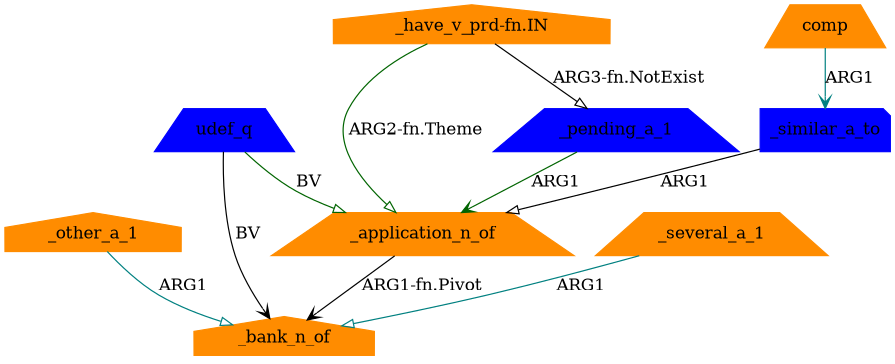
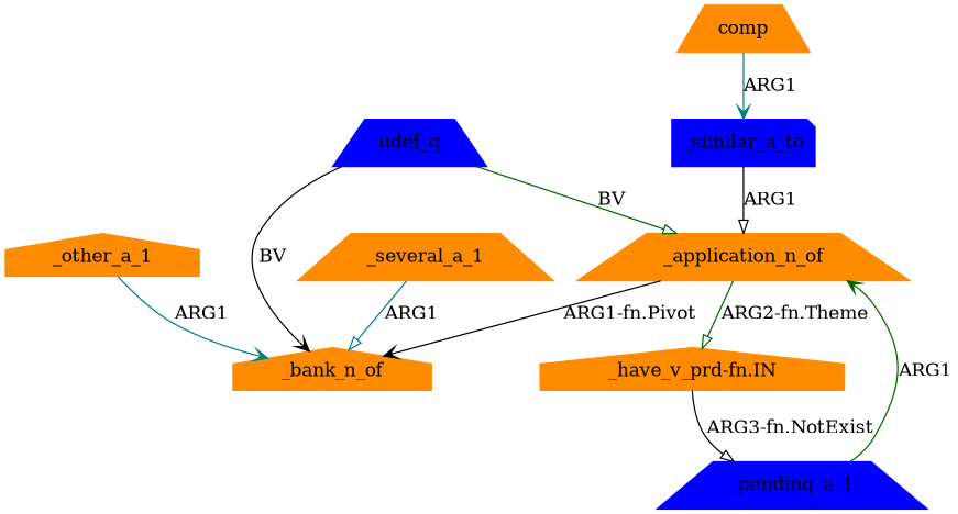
  digraph {
    node [color=darkorange shape=trapezium style=filled]
    edge [arrowhead=onormal color=black]
    _similar_a_to [color=blue shape=note]
    _application_n_of
    _bank_n_of [shape=house]
    comp
    "_have_v_prd-fn.IN" [shape=house]
    _pending_a_1 [color=blue]
    _other_a_1 [shape=house]
    udef_q [color=blue]
    _several_a_1
    _similar_a_to -> _application_n_of [label=ARG1]
    _application_n_of -> _bank_n_of [arrowhead=vee label="ARG1-fn.Pivot"]
    comp -> _similar_a_to [arrowhead=vee color=teal label=ARG1]
-   "_have_v_prd-fn.IN" -> _application_n_of [color=darkgreen label="ARG2-fn.Theme"]
+   _application_n_of -> "_have_v_prd-fn.IN" [color=darkgreen label="ARG2-fn.Theme"]
    "_have_v_prd-fn.IN" -> _pending_a_1 [label="ARG3-fn.NotExist"]
    _pending_a_1 -> _application_n_of [arrowhead=vee color=darkgreen label=ARG1]
-   _other_a_1 -> _bank_n_of [color=teal label=ARG1]
+   _other_a_1 -> _bank_n_of [arrowhead=vee color=teal label=ARG1]
    udef_q -> _application_n_of [color=darkgreen label=BV]
    udef_q -> _bank_n_of [arrowhead=vee label=BV]
    _several_a_1 -> _bank_n_of [color=teal label=ARG1]
  }
